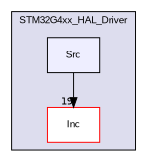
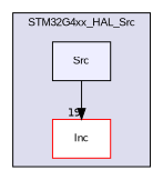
  digraph {
    compound=true
    fontname="Liberation Sans"
    node [fontname="Liberation Sans" fontsize=10 shape=box style=filled]
    n1 [color=red fillcolor=white label=Inc]
    n2 [fillcolor="#eeeeff" label=Src pencolor=black]
    subgraph cluster_1 {
      bgcolor="#ddddee"
      fontsize=10
-     label=STM32G4xx_HAL_Driver
+     label=STM32G4xx_HAL_Src
      pencolor=black
      n1
      n2
    }
    n2 -> n1 [headlabel=19 labeldistance=1.5 labelfontname=Helvetica labelfontsize=10 fontname="Liberation Sans"]
  }
